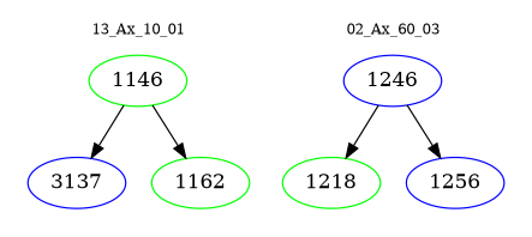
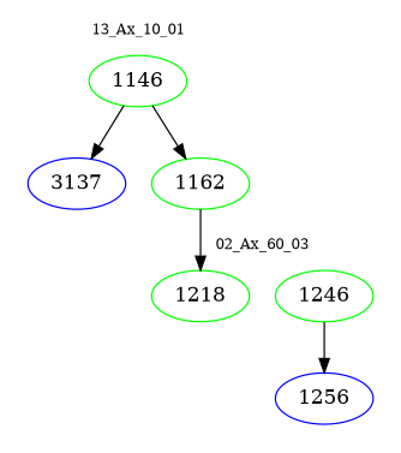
  digraph {
    node [color=green]
    edge [color=black]
    n1 [label=1146]
    n2 [color=blue label=3137]
    n3 [label=1162]
-   n4 [color=blue label=1246]
+   n4 [label=1246]
    n5 [label=1218]
    n6 [color=blue label=1256]
    subgraph cluster_1 {
      color=white
      fontsize=10
      label="13_Ax_10_01"
      n1
      n2
      n3
    }
    subgraph cluster_2 {
      color=white
      fontsize=10
      label="02_Ax_60_03"
      n4
      n5
      n6
    }
    n1 -> n2
    n1 -> n3
-   n4 -> n5
+   n3 -> n5
    n4 -> n6
  }
